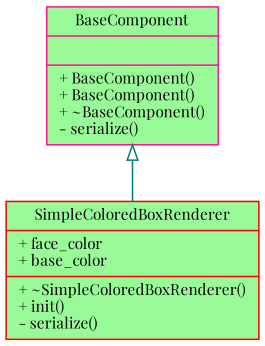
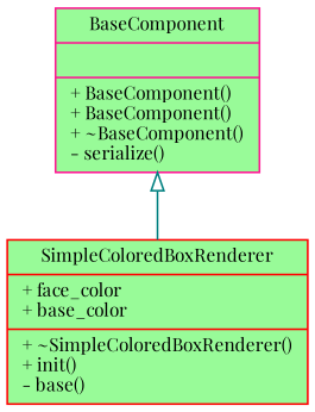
  digraph {
    fontname="Playfair Display"
    node [fillcolor=palegreen fontname="Playfair Display" fontsize=10 shape=record style=filled]
-   n1 [color=red fontcolor=black height=0.2 label="{SimpleColoredBoxRenderer\n|+ face_color\l+ base_color\l|+ ~SimpleColoredBoxRenderer()\l+ init()\l- serialize()\l}" width=0.4]
+   n1 [color=red fontcolor=black height=0.2 label="{SimpleColoredBoxRenderer\n|+ face_color\l+ base_color\l|+ ~SimpleColoredBoxRenderer()\l+ init()\l- base()\l}" width=0.4]
    n2 [color=deeppink height=0.2 label="{BaseComponent\n||+ BaseComponent()\l+ BaseComponent()\l+ ~BaseComponent()\l- serialize()\l}" width=0.4]
    n2 -> n1 [arrowtail=onormal color=teal dir=back fontname="Playfair Display" fontsize=10 labelfontname=Helvetica labelfontsize=10 style=solid]
  }
